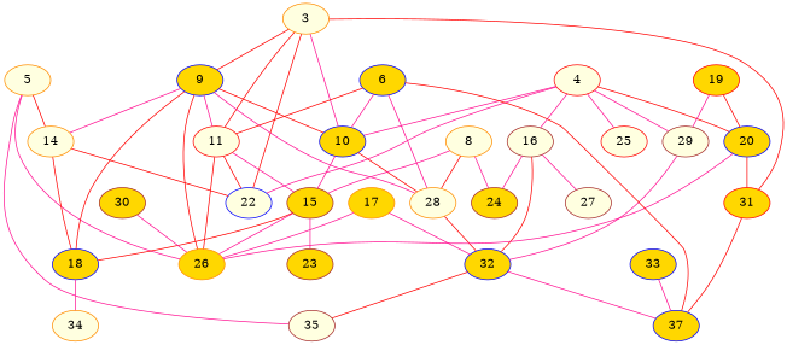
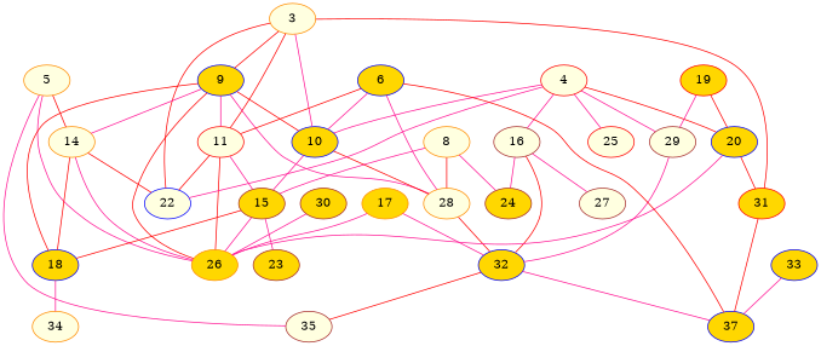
  graph {
    node [color=blue fillcolor=gold style=filled]
    edge [color=deeppink weight=1.0]
    5 [color=darkorange fillcolor=lightyellow]
    14 [color=darkorange fillcolor=lightyellow]
    26 [color=darkorange]
    35 [color=brown fillcolor=lightyellow]
    24 [color=brown]
    3 [color=darkorange fillcolor=lightyellow]
    9
    10
    11 [color=red fillcolor=lightyellow]
    22 [fillcolor=lightyellow]
    31 [color=red]
    28 [color=darkorange fillcolor=lightyellow]
    18
    15 [color=brown]
    37
    4 [color=red fillcolor=lightyellow]
    16 [color=brown fillcolor=lightyellow]
    20
    25 [color=red fillcolor=lightyellow]
    29 [color=brown fillcolor=lightyellow]
    27 [color=brown fillcolor=lightyellow]
    32
    6
    8 [color=darkorange fillcolor=lightyellow]
    23 [color=brown]
    34 [color=darkorange fillcolor=lightyellow]
    17 [color=darkorange]
    19 [color=red]
    30 [color=brown]
    33
    5 -- 14 [color=red weight=2.0]
    5 -- 26
    5 -- 35
+   14 -- 26
    14 -- 22 [color=red]
    14 -- 18 [color=red]
    3 -- 9 [color=red]
    3 -- 10 [weight=2.0]
    3 -- 11 [color=red]
    3 -- 22 [color=red]
    3 -- 31 [color=red]
    9 -- 14
    9 -- 26 [color=red]
    9 -- 10 [color=red weight=2.0]
    9 -- 11 [weight=2.0]
    9 -- 28
    9 -- 18 [color=red]
    10 -- 28 [color=red]
    10 -- 15
    11 -- 26 [color=red]
    11 -- 22 [color=red]
    11 -- 15
    31 -- 37 [color=red]
    28 -- 32 [color=red]
    18 -- 34
    15 -- 26
    15 -- 18 [color=red]
    15 -- 23
    4 -- 10
    4 -- 22
    4 -- 16
    4 -- 20 [color=red]
    4 -- 25
    4 -- 29
    16 -- 24 [weight=2.0]
    16 -- 27
    16 -- 32 [color=red]
    20 -- 26
    20 -- 31 [color=red]
    29 -- 32
    32 -- 35 [color=red]
    32 -- 37
    6 -- 10
    6 -- 11 [color=red]
    6 -- 28
    6 -- 37 [color=red]
    8 -- 24
    8 -- 28 [color=red]
    8 -- 15
    17 -- 26
    17 -- 32
    19 -- 20 [color=red]
    19 -- 29
    30 -- 26
    33 -- 37
  }
